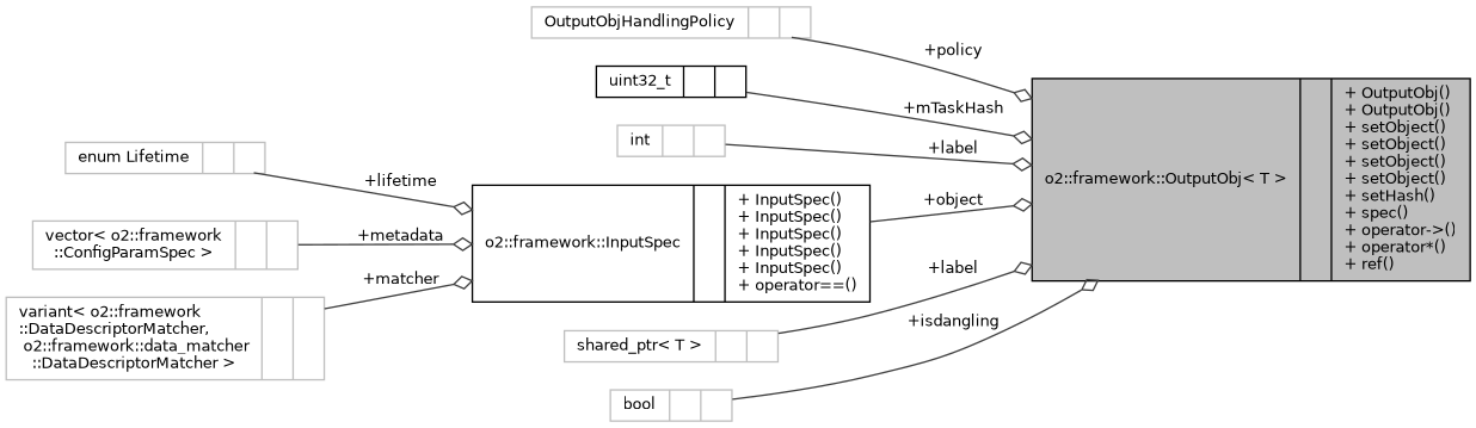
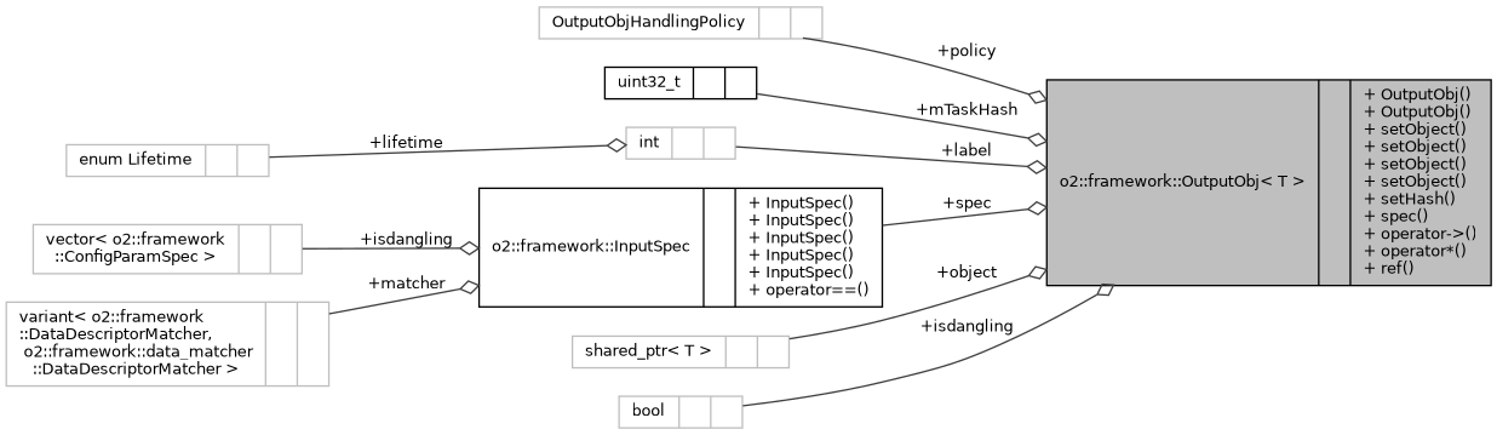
  digraph {
    rankdir=LR
    node [color=grey75 fontname=Helvetica fontsize=10 shape=record]
    edge [arrowhead=odiamond color=grey25 fontname=Helvetica fontsize=10 labelfontname=Helvetica labelfontsize=10 style=solid]
    n1 [color=black fillcolor=grey75 fontcolor=black height=0.2 label="{o2::framework::OutputObj\< T \>\n||+ OutputObj()\l+ OutputObj()\l+ setObject()\l+ setObject()\l+ setObject()\l+ setObject()\l+ setHash()\l+ spec()\l+ operator-\>()\l+ operator*()\l+ ref()\l}" style=filled width=0.4]
    n2 [height=0.2 label="{OutputObjHandlingPolicy\n||}" width=0.4]
    n3 [color=black height=0.2 label="{uint32_t\n||}" width=0.4]
    n4 [height=0.2 label="{int\n||}" width=0.4]
    n5 [color=black height=0.2 label="{o2::framework::InputSpec\n||+ InputSpec()\l+ InputSpec()\l+ InputSpec()\l+ InputSpec()\l+ InputSpec()\l+ operator==()\l}" width=0.4]
    n6 [height=0.2 label="{shared_ptr\< T \>\n||}" width=0.4]
    n7 [height=0.2 label="{bool\n||}" width=0.4]
    n8 [height=0.2 label="{vector\< o2::framework\l::ConfigParamSpec \>\n||}" width=0.4]
    n9 [height=0.2 label="{enum Lifetime\n||}" width=0.4]
    n10 [height=0.2 label="{variant\< o2::framework\l::DataDescriptorMatcher,\l o2::framework::data_matcher\l::DataDescriptorMatcher \>\n||}" width=0.4]
    n2 -> n1 [label=" +policy"]
    n3 -> n1 [label=" +mTaskHash"]
    n4 -> n1 [label=" +label"]
-   n5 -> n1 [label=" +object"]
-   n6 -> n1 [label=" +label"]
+   n5 -> n1 [label=" +spec"]
+   n6 -> n1 [label=" +object"]
    n7 -> n1 [label=" +isdangling"]
-   n8 -> n5 [label=" +metadata"]
-   n9 -> n5 [label=" +lifetime"]
+   n8 -> n5 [label=" +isdangling"]
+   n9 -> n4 [label=" +lifetime"]
    n10 -> n5 [label=" +matcher"]
  }
